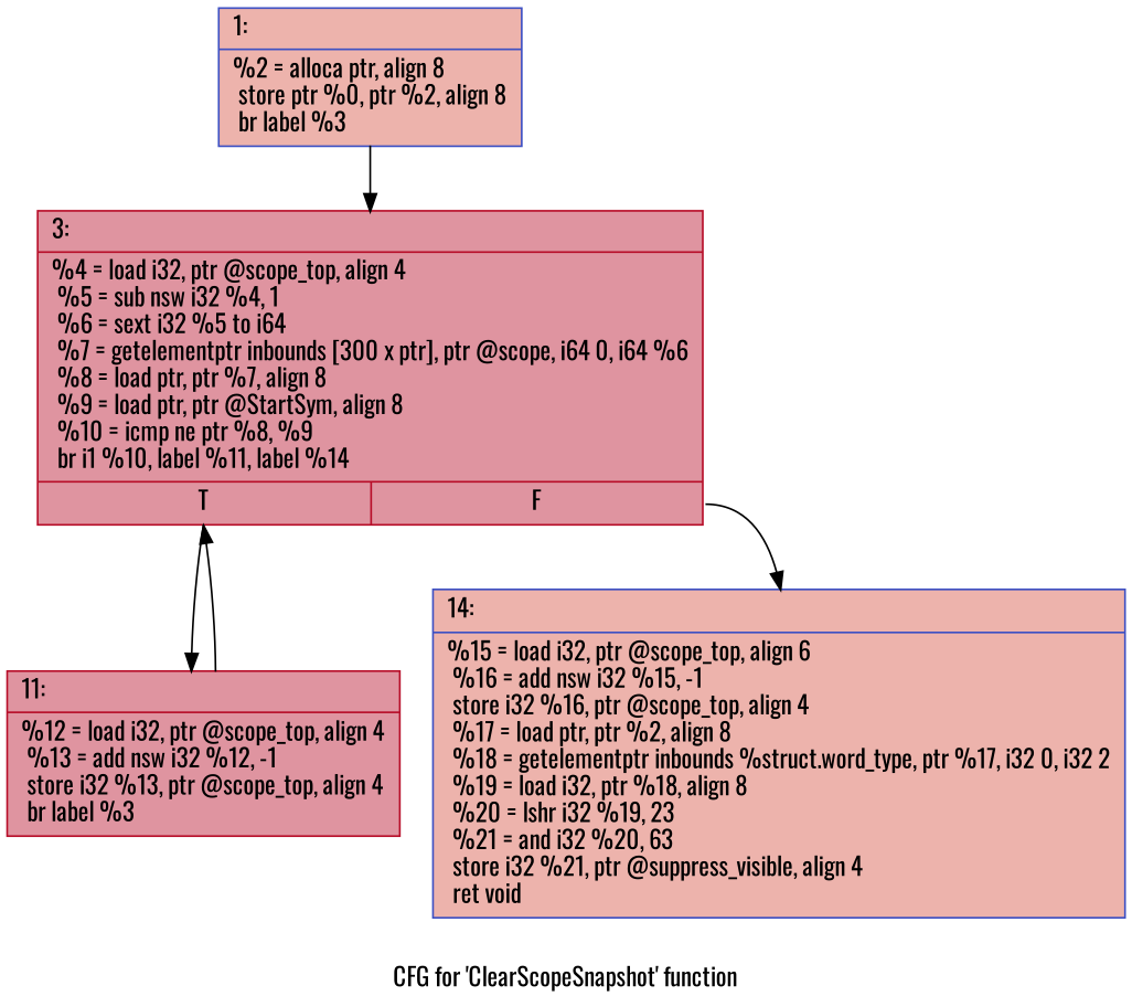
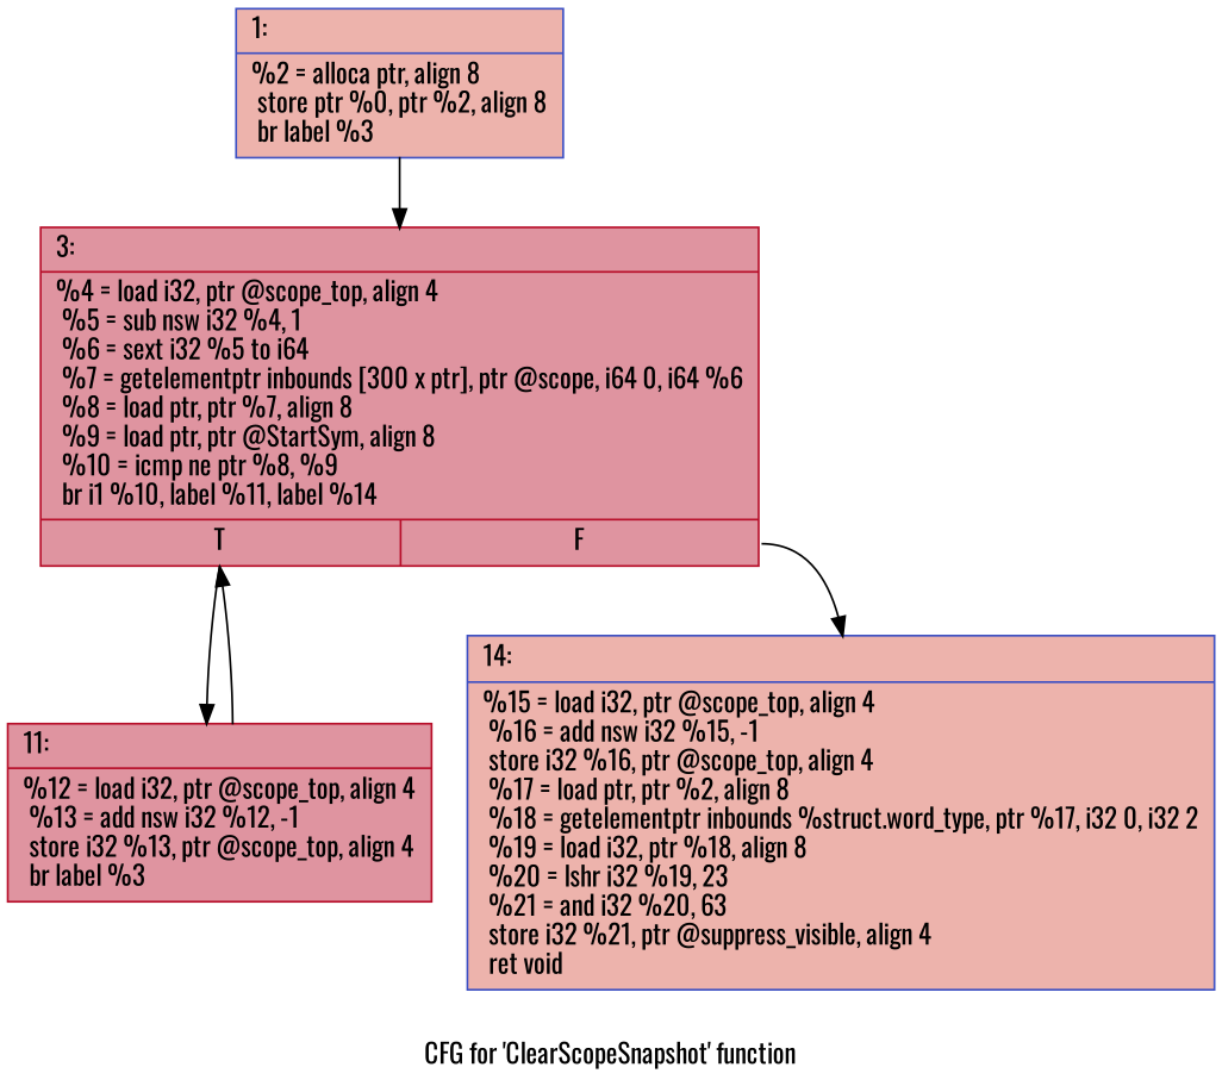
  digraph {
    label="CFG for 'ClearScopeSnapshot' function"
    fontname=Oswald
    node [color="#3d50c3ff" fillcolor="#d6524470" fontname=Oswald shape=record style=filled]
    edge [fontname=Oswald]
    n1 [label="{1:\l|  %2 = alloca ptr, align 8\l  store ptr %0, ptr %2, align 8\l  br label %3\l}"]
    n2 [color="#b70d28ff" fillcolor="#b70d2870" label="{3:\l|  %4 = load i32, ptr @scope_top, align 4\l  %5 = sub nsw i32 %4, 1\l  %6 = sext i32 %5 to i64\l  %7 = getelementptr inbounds [300 x ptr], ptr @scope, i64 0, i64 %6\l  %8 = load ptr, ptr %7, align 8\l  %9 = load ptr, ptr @StartSym, align 8\l  %10 = icmp ne ptr %8, %9\l  br i1 %10, label %11, label %14\l|{<s0>T|<s1>F}}"]
    n3 [color="#b70d28ff" fillcolor="#b70d2870" label="{11:\l|  %12 = load i32, ptr @scope_top, align 4\l  %13 = add nsw i32 %12, -1\l  store i32 %13, ptr @scope_top, align 4\l  br label %3\l}"]
-   n4 [label="{14:\l|  %15 = load i32, ptr @scope_top, align 6\l  %16 = add nsw i32 %15, -1\l  store i32 %16, ptr @scope_top, align 4\l  %17 = load ptr, ptr %2, align 8\l  %18 = getelementptr inbounds %struct.word_type, ptr %17, i32 0, i32 2\l  %19 = load i32, ptr %18, align 8\l  %20 = lshr i32 %19, 23\l  %21 = and i32 %20, 63\l  store i32 %21, ptr @suppress_visible, align 4\l  ret void\l}"]
+   n4 [label="{14:\l|  %15 = load i32, ptr @scope_top, align 4\l  %16 = add nsw i32 %15, -1\l  store i32 %16, ptr @scope_top, align 4\l  %17 = load ptr, ptr %2, align 8\l  %18 = getelementptr inbounds %struct.word_type, ptr %17, i32 0, i32 2\l  %19 = load i32, ptr %18, align 8\l  %20 = lshr i32 %19, 23\l  %21 = and i32 %20, 63\l  store i32 %21, ptr @suppress_visible, align 4\l  ret void\l}"]
    n1 -> n2
    n2 -> n3 [tailport=s0]
    n2 -> n4 [tailport=s1]
    n3 -> n2
  }
